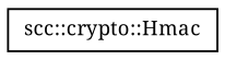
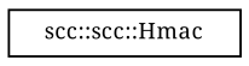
  digraph {
    rankdir=LR
    fontname="Noto Serif"
-   n1 [color=black fillcolor=white fontname="Noto Serif" fontsize=10 height=0.2 label="scc::crypto::Hmac" shape=record style=filled width=0.4]
+   n1 [color=black fillcolor=white fontname="Noto Serif" fontsize=10 height=0.2 label="scc::scc::Hmac" shape=record style=filled width=0.4]
  }
